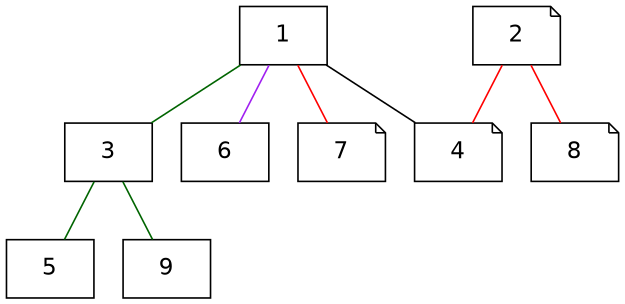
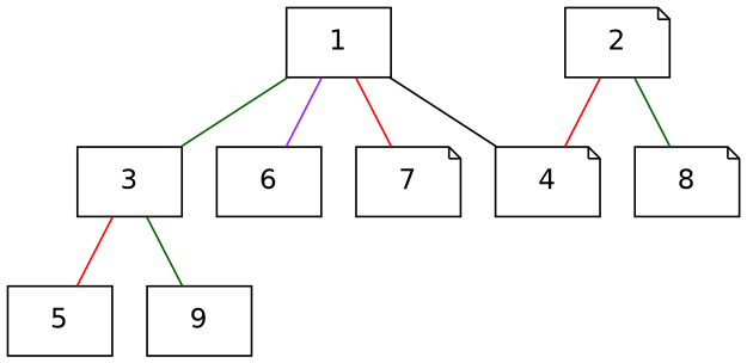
  graph {
    fontname="DejaVu Sans"
    node [chem=H fontname="DejaVu Sans" shape=box]
    edge [color=darkgreen fontname="DejaVu Sans" valence=1]
    1 [chem=C]
    3 [chem=C]
    6
    7 [shape=note]
    4 [chem=O shape=note]
    2 [chem=C shape=note]
    8 [shape=note]
    5 [chem=O]
    9
    1 -- 3
    1 -- 6 [color=purple]
    1 -- 7 [color=red]
    1 -- 4 [color=black]
-   3 -- 5 [valence=2]
+   3 -- 5 [color=red valence=2]
    3 -- 9
    2 -- 4 [color=red valence=2]
-   2 -- 8 [color=red]
+   2 -- 8
  }
